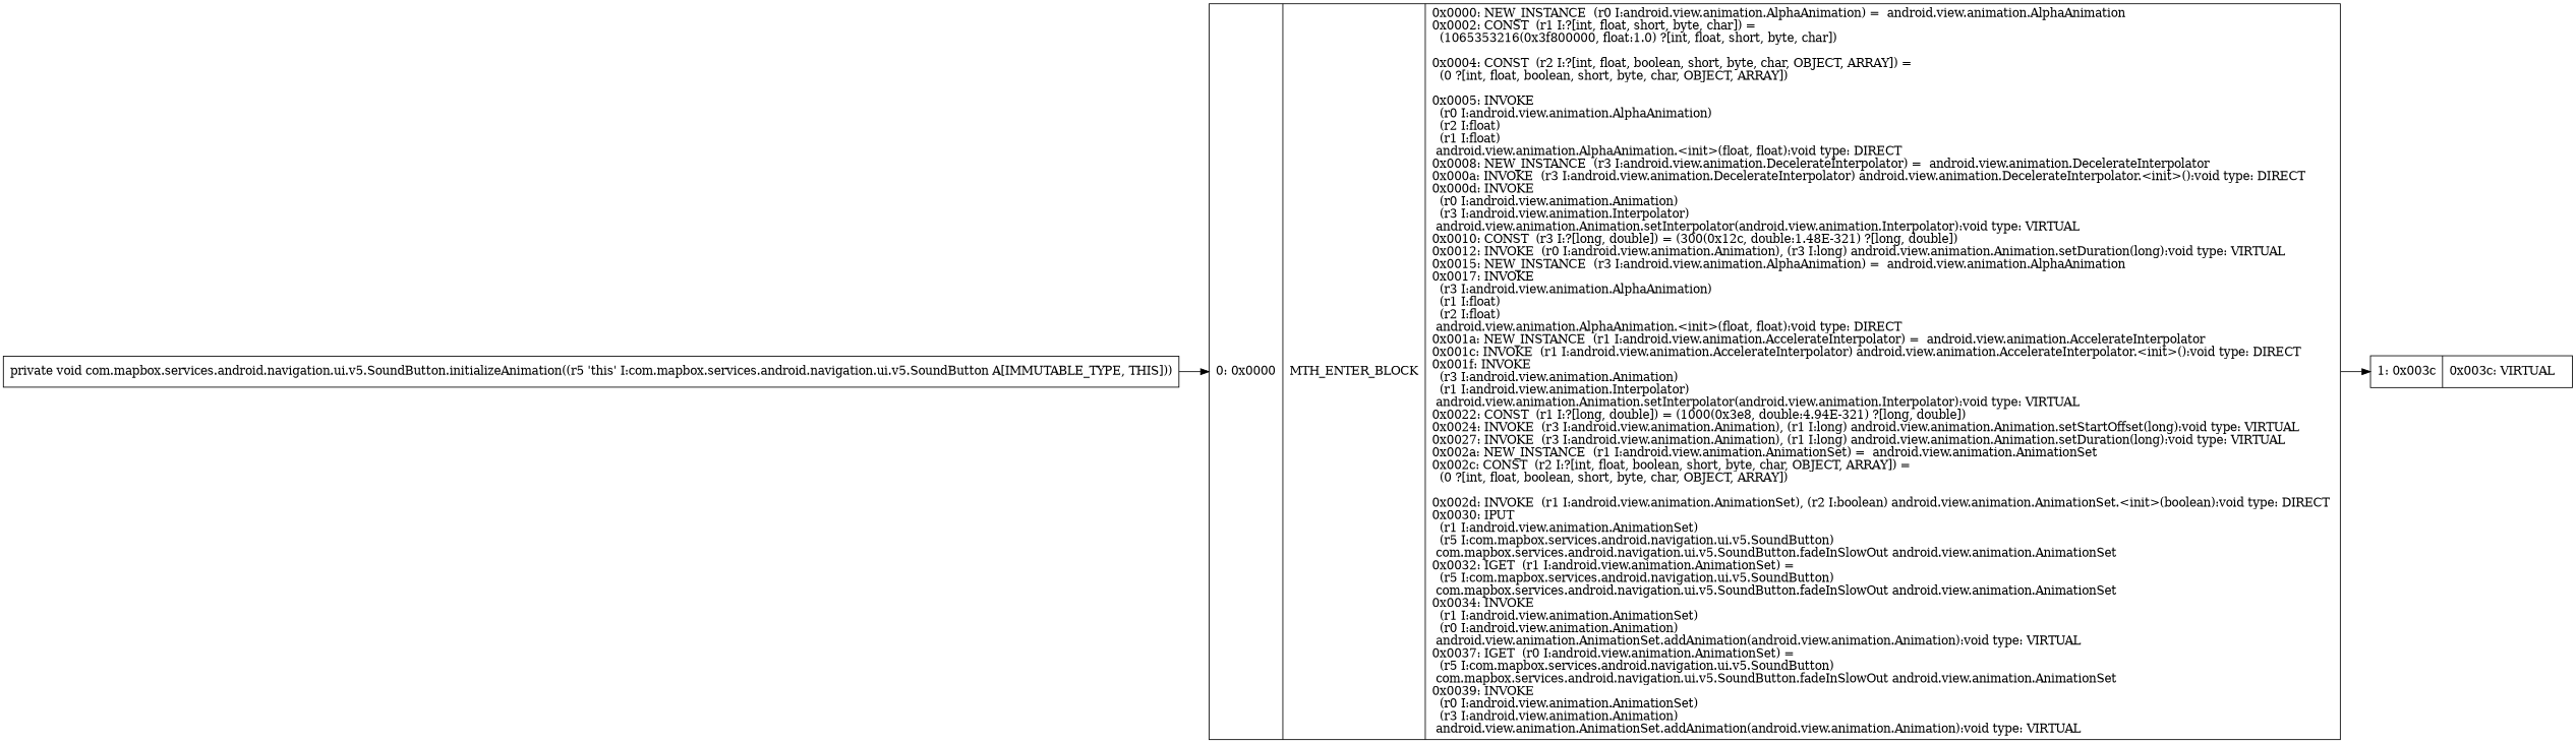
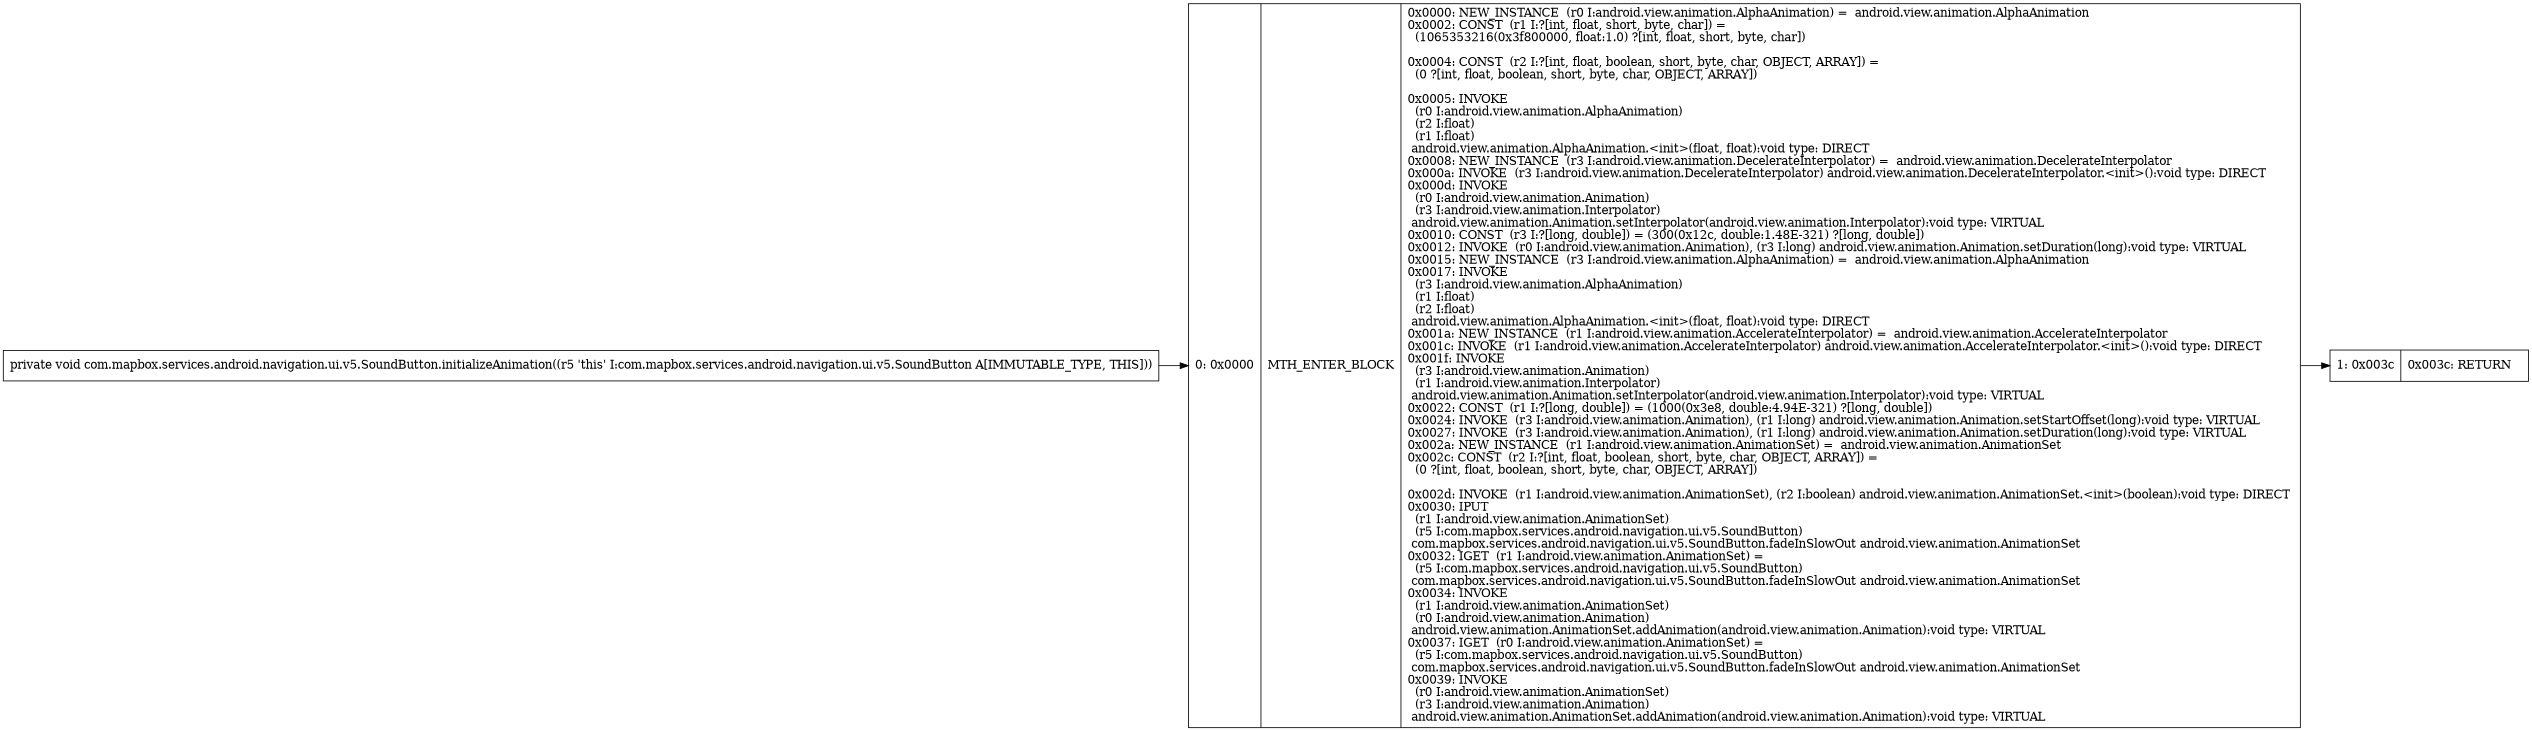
  digraph {
    rankdir=LR
    fontname="DejaVu Serif"
    node [shape=record fontname="DejaVu Serif"]
    edge [fontname="DejaVu Serif"]
    n1 [label="{0\:\ 0x0000|MTH_ENTER_BLOCK\l|0x0000: NEW_INSTANCE  (r0 I:android.view.animation.AlphaAnimation) =  android.view.animation.AlphaAnimation \l0x0002: CONST  (r1 I:?[int, float, short, byte, char]) = \l  (1065353216(0x3f800000, float:1.0) ?[int, float, short, byte, char])\l \l0x0004: CONST  (r2 I:?[int, float, boolean, short, byte, char, OBJECT, ARRAY]) = \l  (0 ?[int, float, boolean, short, byte, char, OBJECT, ARRAY])\l \l0x0005: INVOKE  \l  (r0 I:android.view.animation.AlphaAnimation)\l  (r2 I:float)\l  (r1 I:float)\l android.view.animation.AlphaAnimation.\<init\>(float, float):void type: DIRECT \l0x0008: NEW_INSTANCE  (r3 I:android.view.animation.DecelerateInterpolator) =  android.view.animation.DecelerateInterpolator \l0x000a: INVOKE  (r3 I:android.view.animation.DecelerateInterpolator) android.view.animation.DecelerateInterpolator.\<init\>():void type: DIRECT \l0x000d: INVOKE  \l  (r0 I:android.view.animation.Animation)\l  (r3 I:android.view.animation.Interpolator)\l android.view.animation.Animation.setInterpolator(android.view.animation.Interpolator):void type: VIRTUAL \l0x0010: CONST  (r3 I:?[long, double]) = (300(0x12c, double:1.48E\-321) ?[long, double]) \l0x0012: INVOKE  (r0 I:android.view.animation.Animation), (r3 I:long) android.view.animation.Animation.setDuration(long):void type: VIRTUAL \l0x0015: NEW_INSTANCE  (r3 I:android.view.animation.AlphaAnimation) =  android.view.animation.AlphaAnimation \l0x0017: INVOKE  \l  (r3 I:android.view.animation.AlphaAnimation)\l  (r1 I:float)\l  (r2 I:float)\l android.view.animation.AlphaAnimation.\<init\>(float, float):void type: DIRECT \l0x001a: NEW_INSTANCE  (r1 I:android.view.animation.AccelerateInterpolator) =  android.view.animation.AccelerateInterpolator \l0x001c: INVOKE  (r1 I:android.view.animation.AccelerateInterpolator) android.view.animation.AccelerateInterpolator.\<init\>():void type: DIRECT \l0x001f: INVOKE  \l  (r3 I:android.view.animation.Animation)\l  (r1 I:android.view.animation.Interpolator)\l android.view.animation.Animation.setInterpolator(android.view.animation.Interpolator):void type: VIRTUAL \l0x0022: CONST  (r1 I:?[long, double]) = (1000(0x3e8, double:4.94E\-321) ?[long, double]) \l0x0024: INVOKE  (r3 I:android.view.animation.Animation), (r1 I:long) android.view.animation.Animation.setStartOffset(long):void type: VIRTUAL \l0x0027: INVOKE  (r3 I:android.view.animation.Animation), (r1 I:long) android.view.animation.Animation.setDuration(long):void type: VIRTUAL \l0x002a: NEW_INSTANCE  (r1 I:android.view.animation.AnimationSet) =  android.view.animation.AnimationSet \l0x002c: CONST  (r2 I:?[int, float, boolean, short, byte, char, OBJECT, ARRAY]) = \l  (0 ?[int, float, boolean, short, byte, char, OBJECT, ARRAY])\l \l0x002d: INVOKE  (r1 I:android.view.animation.AnimationSet), (r2 I:boolean) android.view.animation.AnimationSet.\<init\>(boolean):void type: DIRECT \l0x0030: IPUT  \l  (r1 I:android.view.animation.AnimationSet)\l  (r5 I:com.mapbox.services.android.navigation.ui.v5.SoundButton)\l com.mapbox.services.android.navigation.ui.v5.SoundButton.fadeInSlowOut android.view.animation.AnimationSet \l0x0032: IGET  (r1 I:android.view.animation.AnimationSet) = \l  (r5 I:com.mapbox.services.android.navigation.ui.v5.SoundButton)\l com.mapbox.services.android.navigation.ui.v5.SoundButton.fadeInSlowOut android.view.animation.AnimationSet \l0x0034: INVOKE  \l  (r1 I:android.view.animation.AnimationSet)\l  (r0 I:android.view.animation.Animation)\l android.view.animation.AnimationSet.addAnimation(android.view.animation.Animation):void type: VIRTUAL \l0x0037: IGET  (r0 I:android.view.animation.AnimationSet) = \l  (r5 I:com.mapbox.services.android.navigation.ui.v5.SoundButton)\l com.mapbox.services.android.navigation.ui.v5.SoundButton.fadeInSlowOut android.view.animation.AnimationSet \l0x0039: INVOKE  \l  (r0 I:android.view.animation.AnimationSet)\l  (r3 I:android.view.animation.Animation)\l android.view.animation.AnimationSet.addAnimation(android.view.animation.Animation):void type: VIRTUAL \l}"]
-   n2 [label="{1\:\ 0x003c|0x003c: VIRTUAL   \l}"]
+   n2 [label="{1\:\ 0x003c|0x003c: RETURN   \l}"]
    n3 [label="{private void com.mapbox.services.android.navigation.ui.v5.SoundButton.initializeAnimation((r5 'this' I:com.mapbox.services.android.navigation.ui.v5.SoundButton A[IMMUTABLE_TYPE, THIS])) }"]
    n1 -> n2
    n3 -> n1
  }
